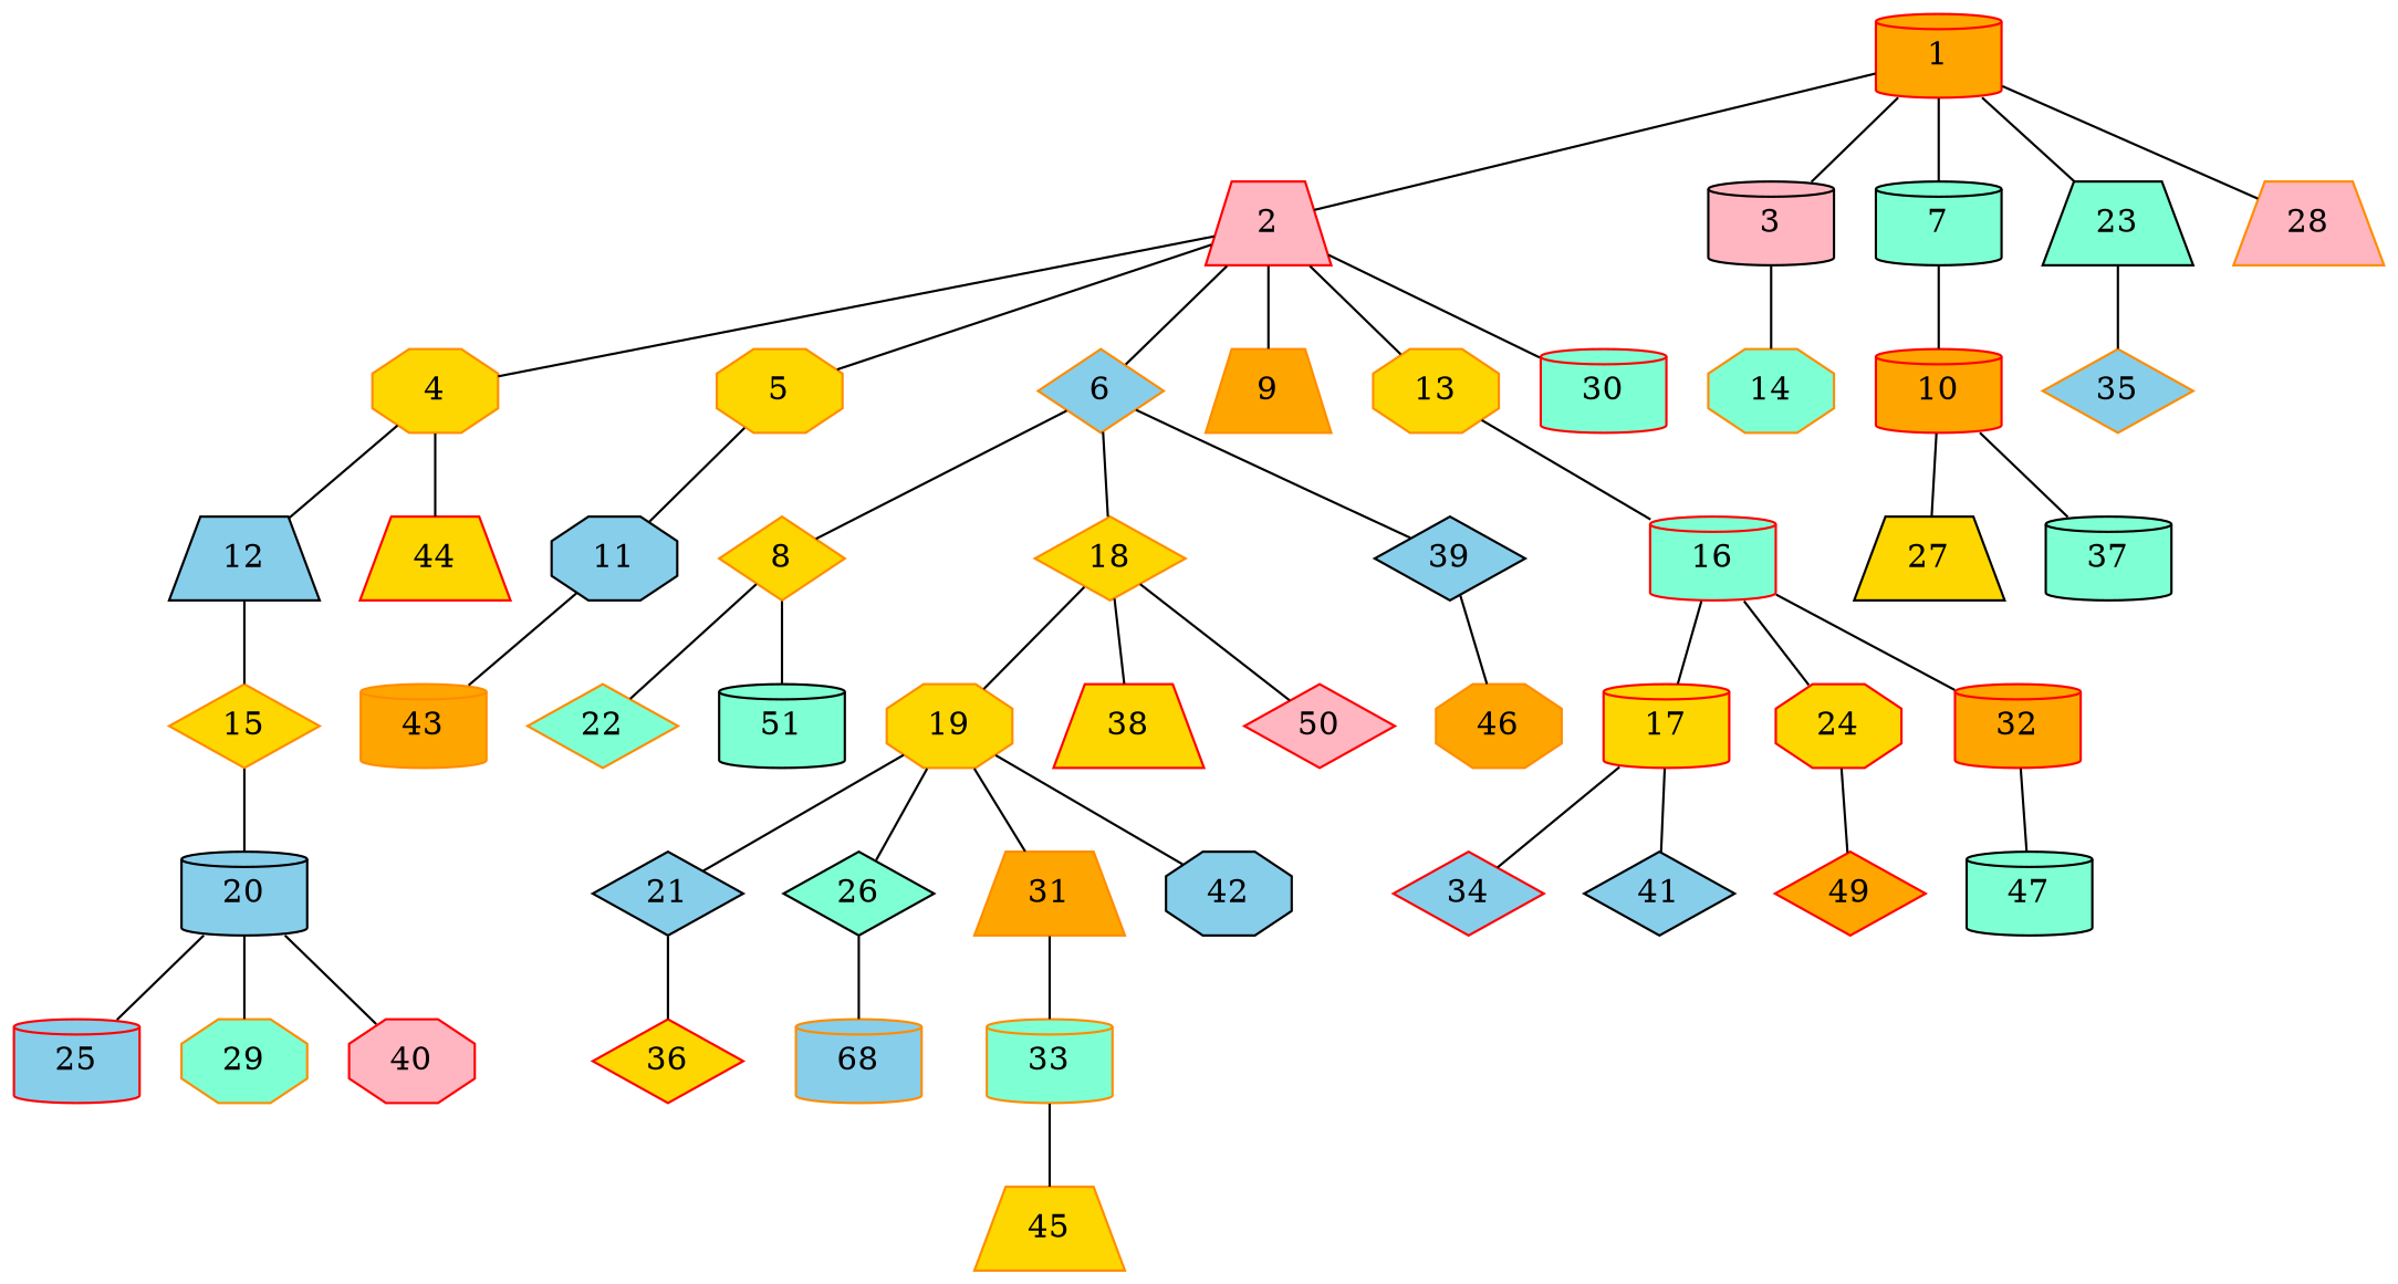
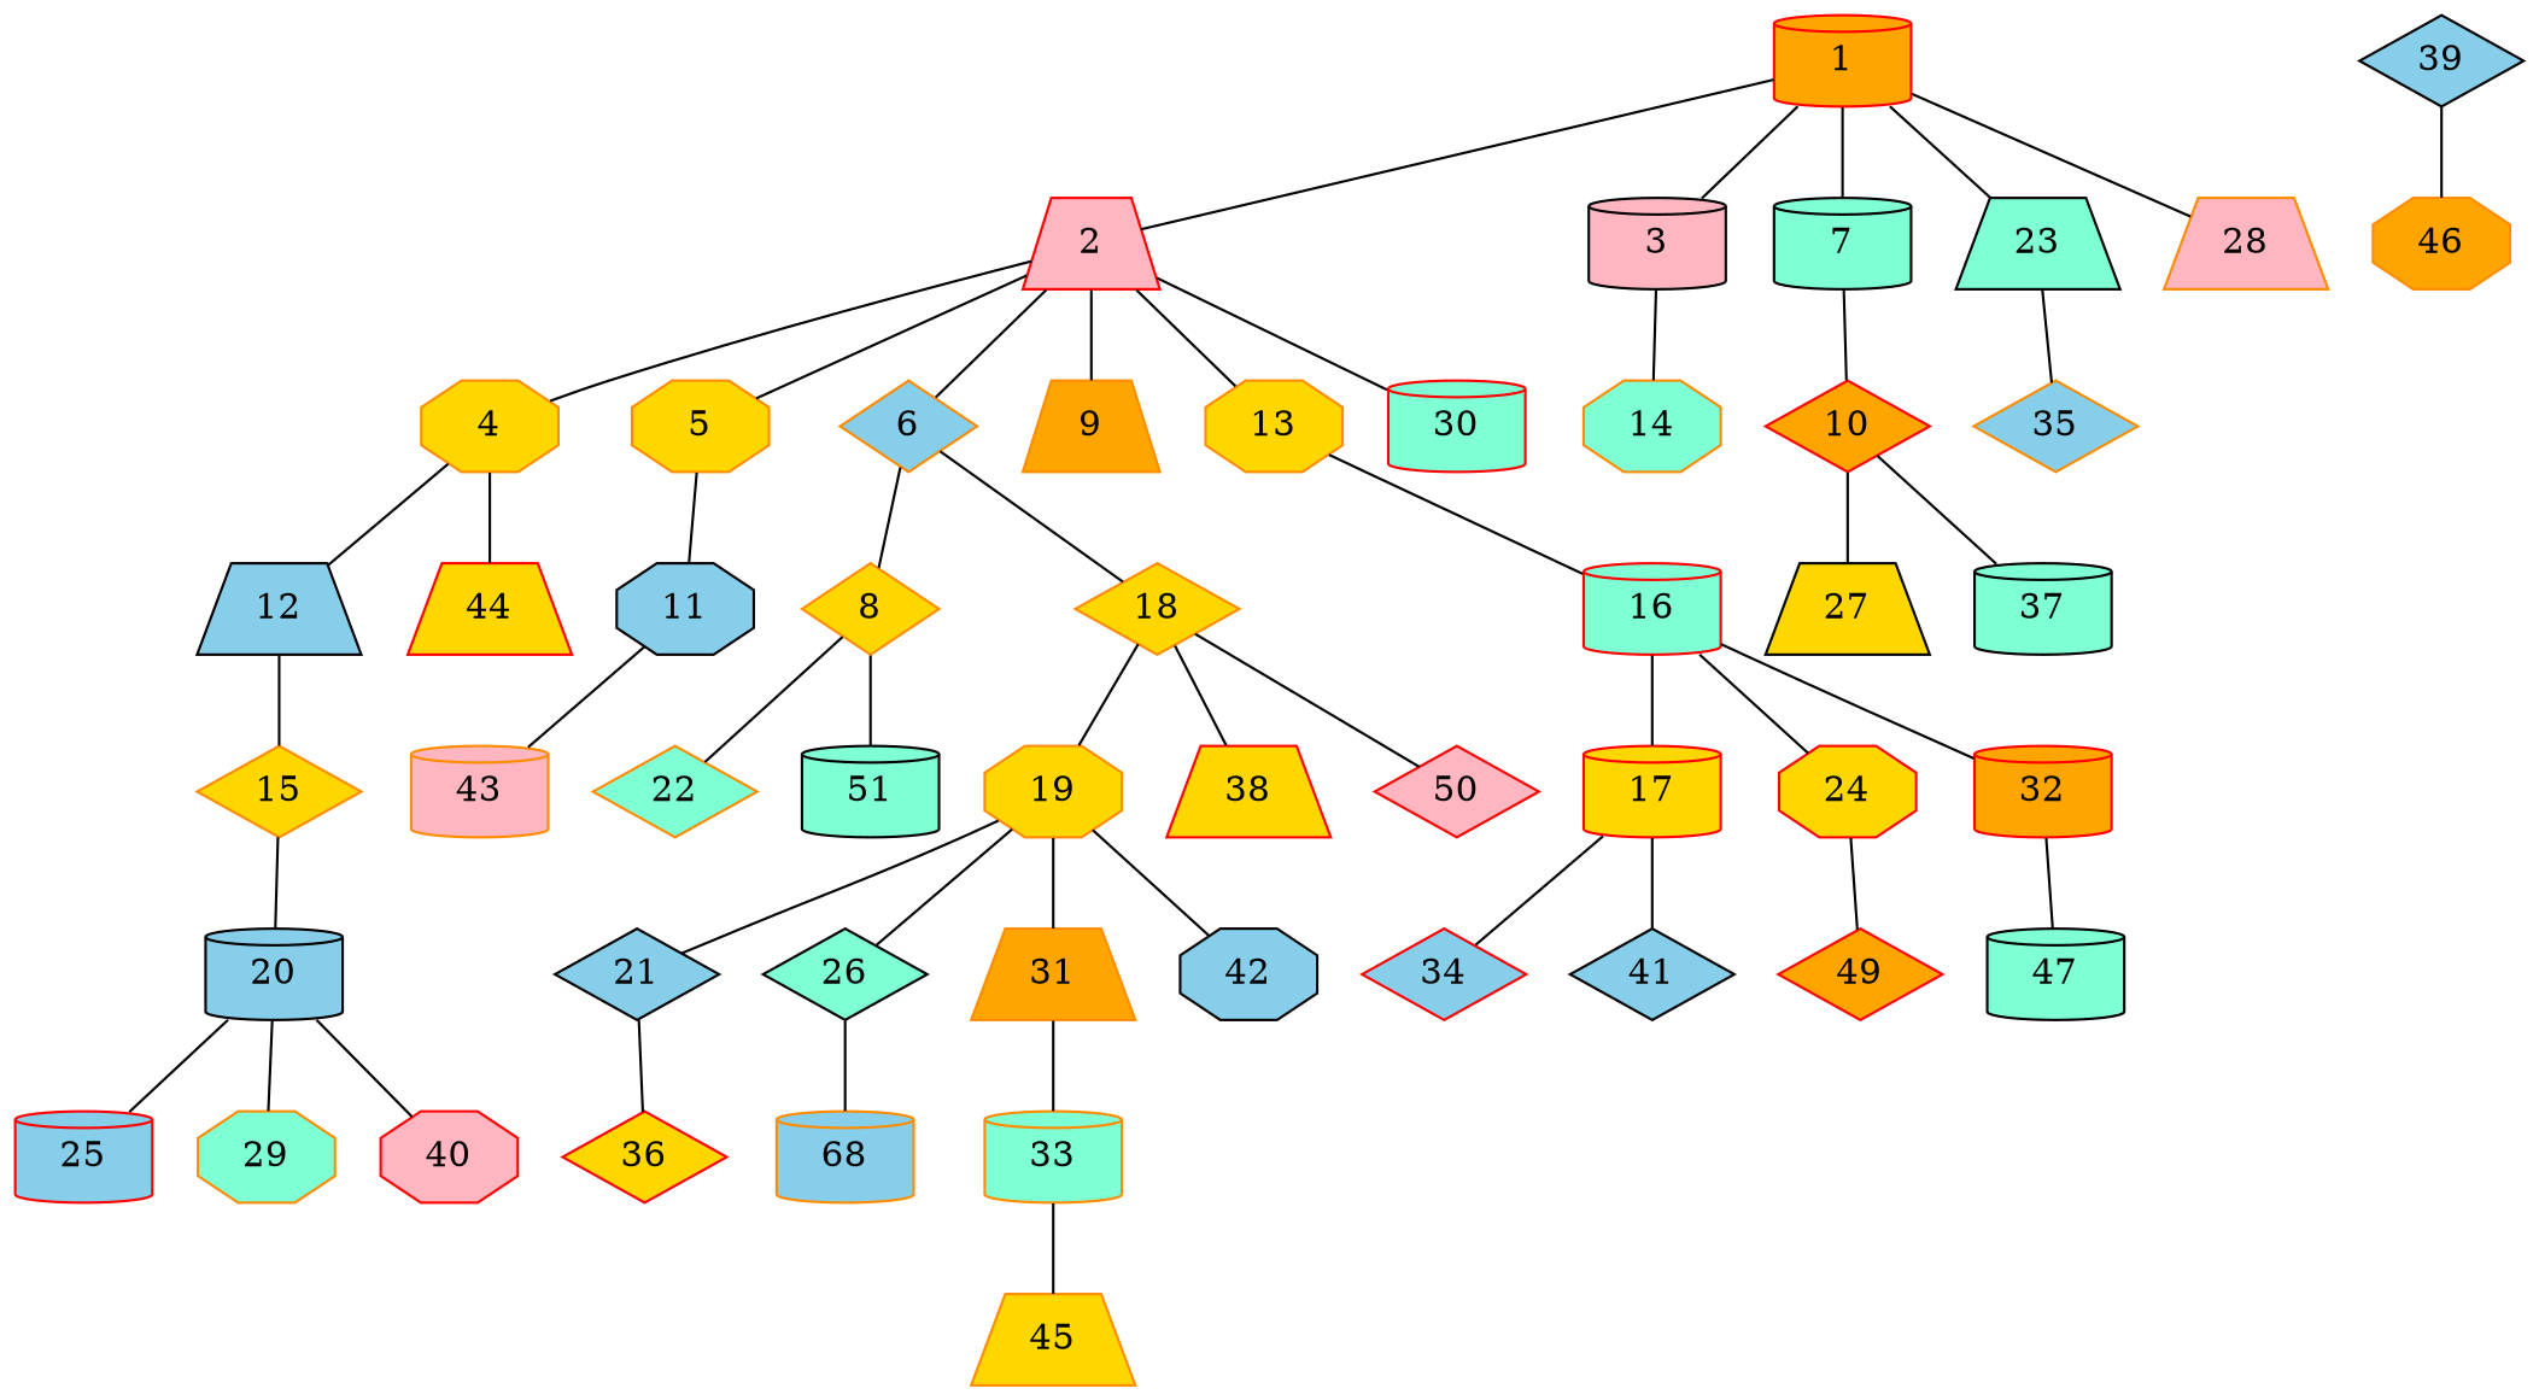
  graph {
    node [color=darkorange fillcolor=gold shape=cylinder style=filled]
    1 [color=red fillcolor=orange]
    2 [color=red fillcolor=lightpink shape=trapezium]
    3 [color=black fillcolor=lightpink]
    7 [color=black fillcolor=aquamarine]
    23 [color=black fillcolor=aquamarine shape=trapezium]
    28 [fillcolor=lightpink shape=trapezium]
    4 [shape=octagon]
    5 [shape=octagon]
    6 [fillcolor=skyblue shape=diamond]
    9 [fillcolor=orange shape=trapezium]
    13 [shape=octagon]
    30 [color=red fillcolor=aquamarine]
    14 [fillcolor=aquamarine shape=octagon]
-   10 [color=red fillcolor=orange]
+   10 [color=red fillcolor=orange shape=diamond]
    35 [fillcolor=skyblue shape=diamond]
    12 [color=black fillcolor=skyblue shape=trapezium]
    44 [color=red shape=trapezium]
    11 [color=black fillcolor=skyblue shape=octagon]
    8 [shape=diamond]
    18 [shape=diamond]
    39 [color=black fillcolor=skyblue shape=diamond]
    16 [color=red fillcolor=aquamarine]
    15 [shape=diamond]
-   43 [fillcolor=orange]
+   43 [fillcolor=lightpink]
    22 [fillcolor=aquamarine shape=diamond]
    51 [color=black fillcolor=aquamarine]
    19 [shape=octagon]
    38 [color=red shape=trapezium]
    50 [color=red fillcolor=lightpink shape=diamond]
    46 [fillcolor=orange shape=octagon]
    27 [color=black shape=trapezium]
    37 [color=black fillcolor=aquamarine]
    20 [color=black fillcolor=skyblue]
    17 [color=red]
    24 [color=red shape=octagon]
    32 [color=red fillcolor=orange]
    25 [color=red fillcolor=skyblue]
    29 [fillcolor=aquamarine shape=octagon]
    40 [color=red fillcolor=lightpink shape=octagon]
    34 [color=red fillcolor=skyblue shape=diamond]
    41 [color=black fillcolor=skyblue shape=diamond]
    49 [color=red fillcolor=orange shape=diamond]
    47 [color=black fillcolor=aquamarine]
    21 [color=black fillcolor=skyblue shape=diamond]
    26 [color=black fillcolor=aquamarine shape=diamond]
    31 [fillcolor=orange shape=trapezium]
    42 [color=black fillcolor=skyblue shape=octagon]
    36 [color=red shape=diamond]
    n49 [fillcolor=skyblue label=68]
    33 [fillcolor=aquamarine]
    45 [shape=trapezium]
    1 -- 2
    1 -- 3
    1 -- 7
    1 -- 23
    1 -- 28
    2 -- 4
    2 -- 5
    2 -- 6
    2 -- 9
    2 -- 13
    2 -- 30
    3 -- 14
    7 -- 10
    23 -- 35
    4 -- 12
    4 -- 44
    5 -- 11
    6 -- 8
    6 -- 18
-   6 -- 39
    13 -- 16
    10 -- 27
    10 -- 37
    12 -- 15
    11 -- 43
    8 -- 22
    8 -- 51
    18 -- 19
    18 -- 38
    18 -- 50
    39 -- 46
    16 -- 17
    16 -- 24
    16 -- 32
    15 -- 20
    19 -- 21
    19 -- 26
    19 -- 31
    19 -- 42
    20 -- 25
    20 -- 29
    20 -- 40
    17 -- 34
    17 -- 41
    24 -- 49
    32 -- 47
    21 -- 36
    26 -- n49
    31 -- 33
    33 -- 45
  }
